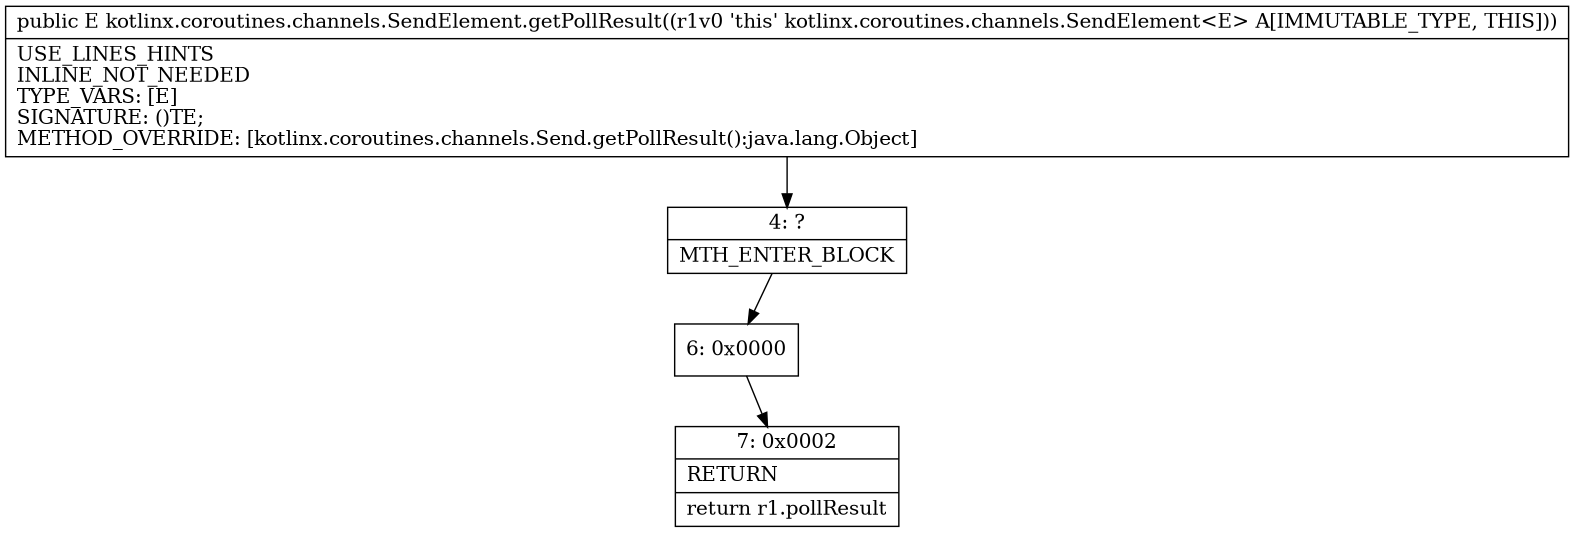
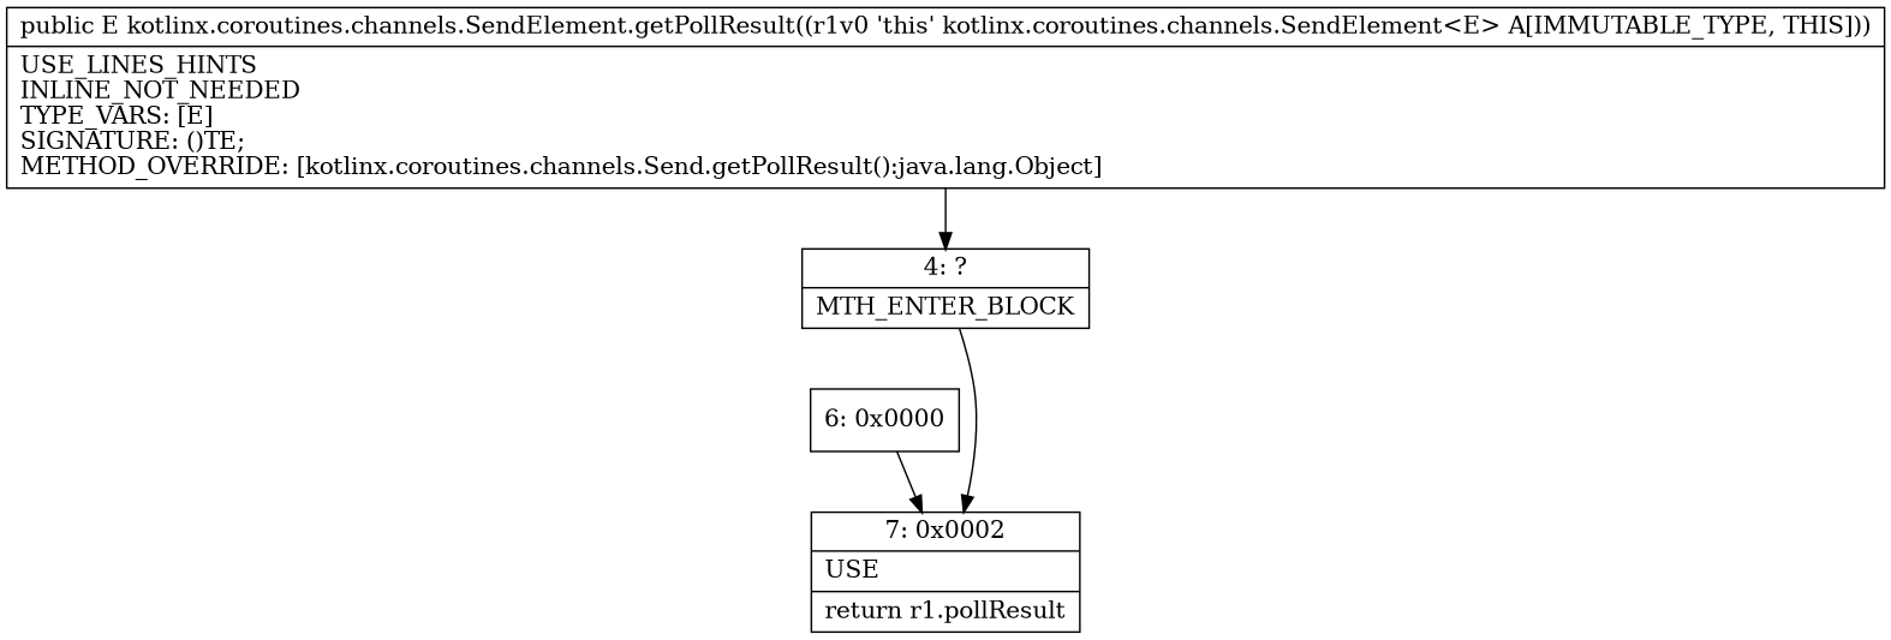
  digraph {
    node [shape=record]
    n1 [label="{4\:\ ?|MTH_ENTER_BLOCK\l}"]
    n2 [label="{6\:\ 0x0000}"]
-   n3 [label="{7\:\ 0x0002|RETURN\l|return r1.pollResult\l}"]
+   n3 [label="{7\:\ 0x0002|USE\l|return r1.pollResult\l}"]
    n4 [label="{public E kotlinx.coroutines.channels.SendElement.getPollResult((r1v0 'this' kotlinx.coroutines.channels.SendElement\<E\> A[IMMUTABLE_TYPE, THIS]))  | USE_LINES_HINTS\lINLINE_NOT_NEEDED\lTYPE_VARS: [E]\lSIGNATURE: ()TE;\lMETHOD_OVERRIDE: [kotlinx.coroutines.channels.Send.getPollResult():java.lang.Object]\l}"]
-   n1 -> n2
+   n1 -> n3
    n2 -> n3
    n4 -> n1
  }
